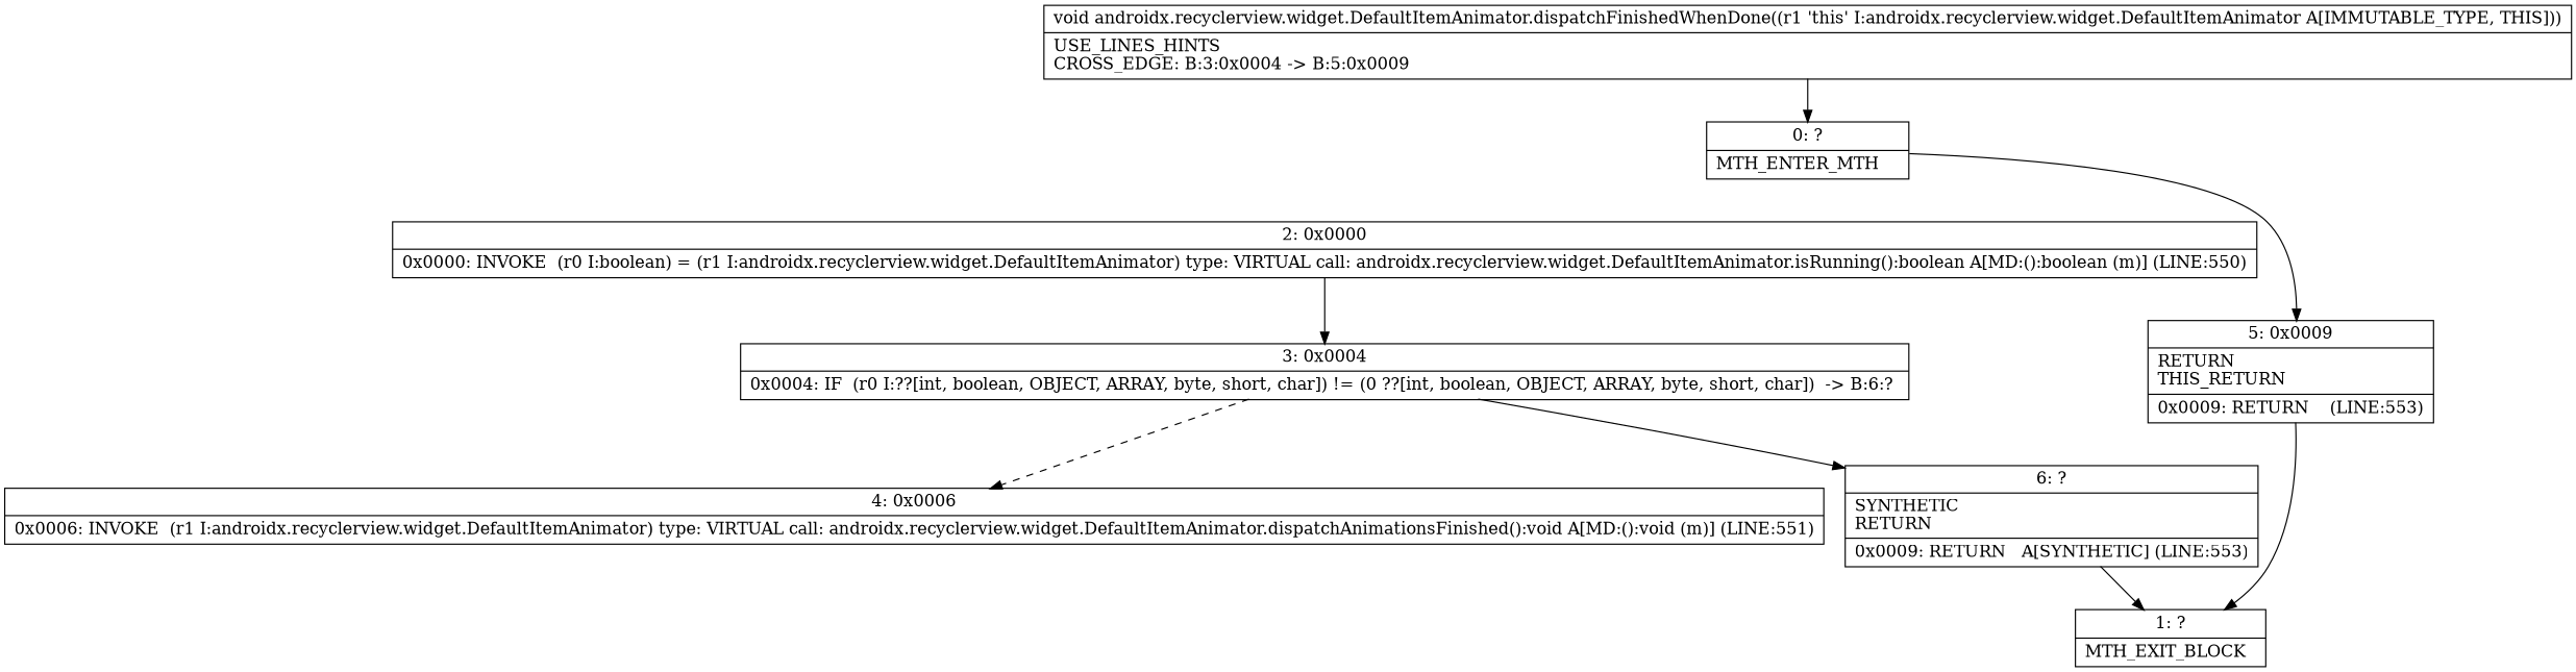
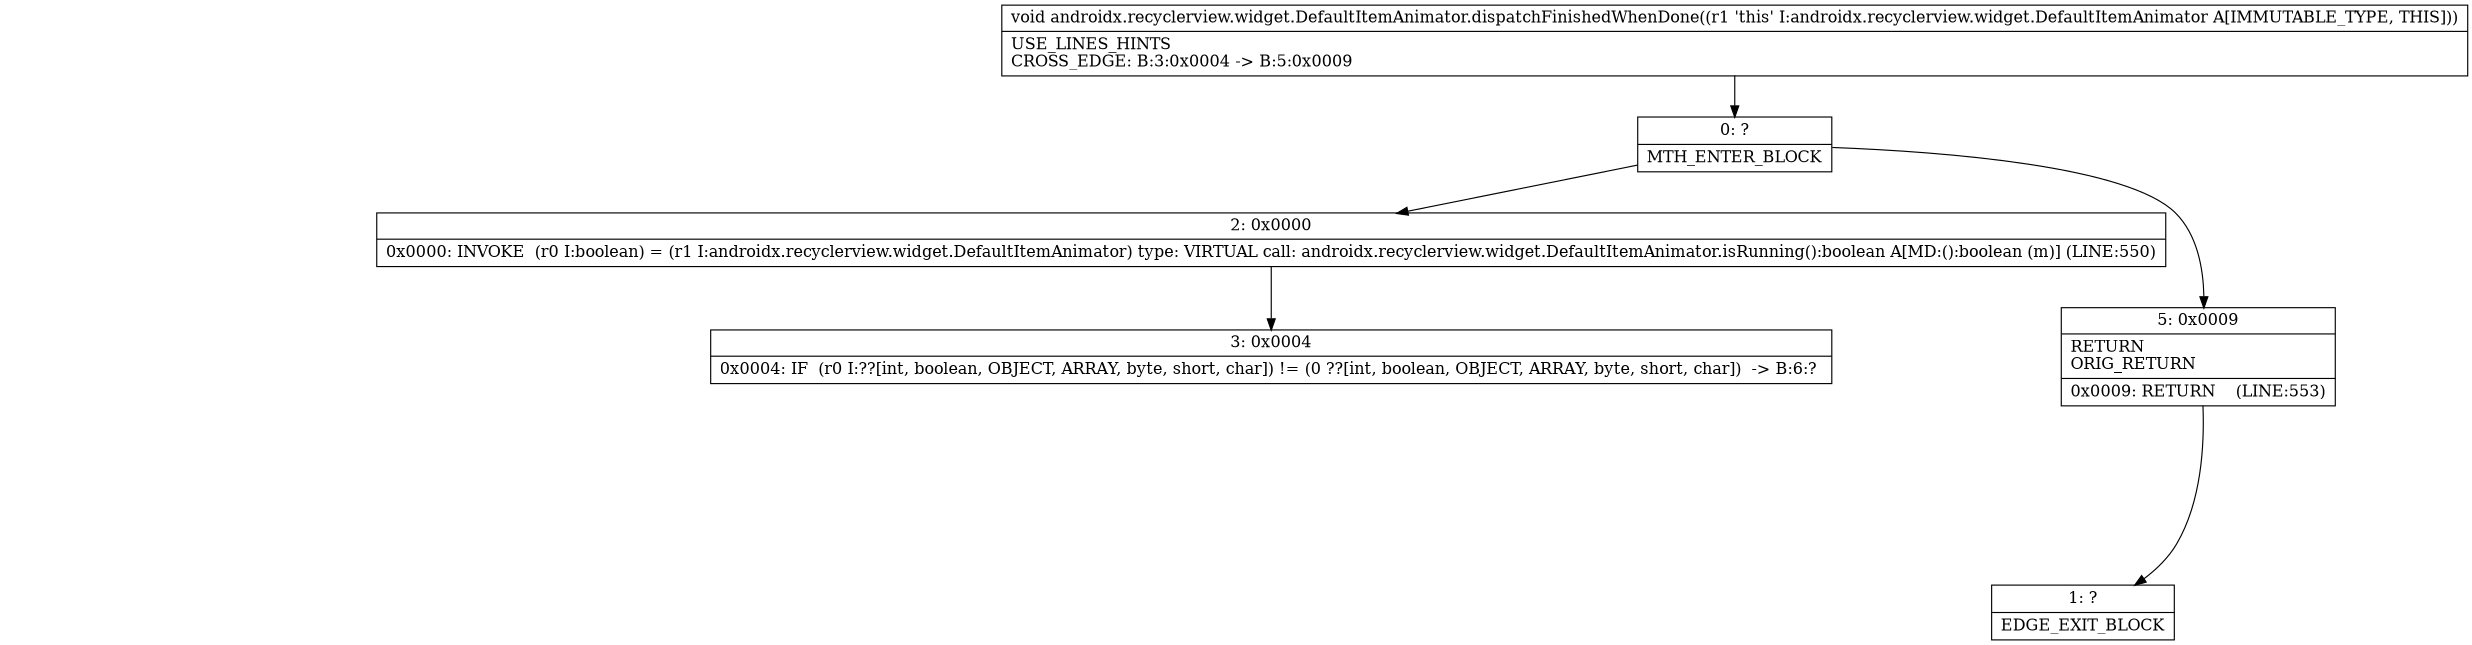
  digraph {
    node [shape=record]
-   n1 [label="{0\:\ ?|MTH_ENTER_MTH\l}"]
+   n1 [label="{0\:\ ?|MTH_ENTER_BLOCK\l}"]
    n2 [label="{2\:\ 0x0000|0x0000: INVOKE  (r0 I:boolean) = (r1 I:androidx.recyclerview.widget.DefaultItemAnimator) type: VIRTUAL call: androidx.recyclerview.widget.DefaultItemAnimator.isRunning():boolean A[MD:():boolean (m)] (LINE:550)\l}"]
-   n3 [label="{5\:\ 0x0009|RETURN\lTHIS_RETURN\l|0x0009: RETURN    (LINE:553)\l}"]
+   n3 [label="{5\:\ 0x0009|RETURN\lORIG_RETURN\l|0x0009: RETURN    (LINE:553)\l}"]
    n4 [label="{3\:\ 0x0004|0x0004: IF  (r0 I:??[int, boolean, OBJECT, ARRAY, byte, short, char]) != (0 ??[int, boolean, OBJECT, ARRAY, byte, short, char])  \-\> B:6:? \l}"]
-   n5 [label="{4\:\ 0x0006|0x0006: INVOKE  (r1 I:androidx.recyclerview.widget.DefaultItemAnimator) type: VIRTUAL call: androidx.recyclerview.widget.DefaultItemAnimator.dispatchAnimationsFinished():void A[MD:():void (m)] (LINE:551)\l}"]
-   n6 [label="{6\:\ ?|SYNTHETIC\lRETURN\l|0x0009: RETURN   A[SYNTHETIC] (LINE:553)\l}"]
-   n7 [label="{1\:\ ?|MTH_EXIT_BLOCK\l}"]
+   n7 [label="{1\:\ ?|EDGE_EXIT_BLOCK\l}"]
    n8 [label="{void androidx.recyclerview.widget.DefaultItemAnimator.dispatchFinishedWhenDone((r1 'this' I:androidx.recyclerview.widget.DefaultItemAnimator A[IMMUTABLE_TYPE, THIS]))  | USE_LINES_HINTS\lCROSS_EDGE: B:3:0x0004 \-\> B:5:0x0009\l}"]
+   n1 -> n2
    n1 -> n3
    n2 -> n4
    n3 -> n7
-   n4 -> n5 [style=dashed]
-   n4 -> n6
-   n6 -> n7
    n8 -> n1
  }
